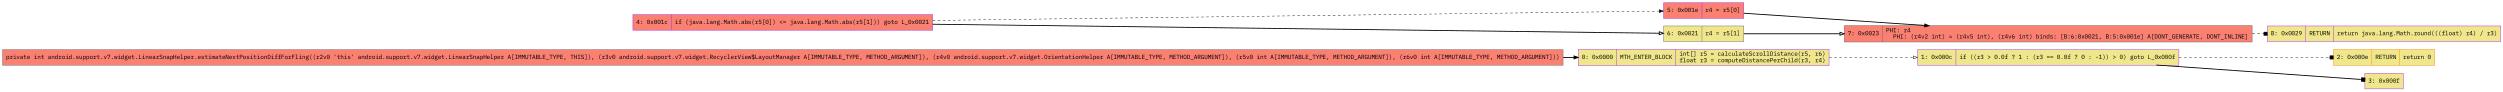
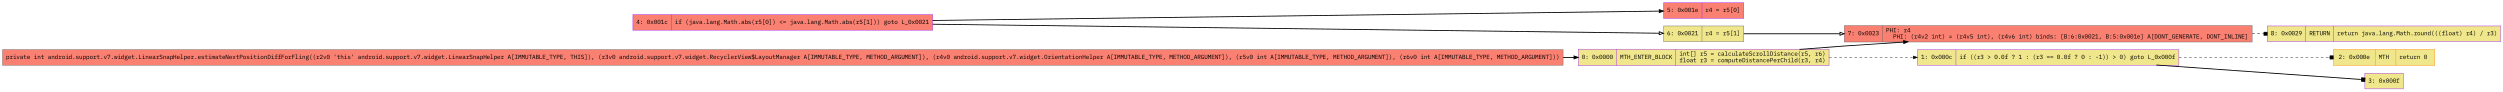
  digraph {
    fontname="IBM Plex Mono"
    rankdir=LR
    node [color=purple fillcolor=khaki fontname="IBM Plex Mono" shape=record style=filled]
    edge [arrowhead=onormal fontname="IBM Plex Mono" style=bold]
    n1 [label="{0\:\ 0x0000|MTH_ENTER_BLOCK\l|int[] r5 = calculateScrollDistance(r5, r6)\lfloat r3 = computeDistancePerChild(r3, r4)\l}"]
    n2 [label="{1\:\ 0x000c|if ((r3 \> 0.0f ? 1 : (r3 == 0.0f ? 0 : \-1)) \> 0) goto L_0x000f\l}"]
-   n3 [color=darkorange label="{2\:\ 0x000e|RETURN\l|return 0\l}"]
+   n3 [color=darkorange label="{2\:\ 0x000e|MTH\l|return 0\l}"]
    n4 [label="{3\:\ 0x000f}"]
    n5 [fillcolor=salmon label="{4\:\ 0x001c|if (java.lang.Math.abs(r5[0]) \<= java.lang.Math.abs(r5[1])) goto L_0x0021\l}"]
    n6 [fillcolor=salmon label="{5\:\ 0x001e|r4 = r5[0]\l}"]
    n7 [color=gray40 label="{6\:\ 0x0021|r4 = r5[1]\l}"]
    n8 [color=gray40 fillcolor=salmon label="{7\:\ 0x0023|PHI: r4 \l  PHI: (r4v2 int) = (r4v5 int), (r4v6 int) binds: [B:6:0x0021, B:5:0x001e] A[DONT_GENERATE, DONT_INLINE]\l}"]
    n9 [label="{8\:\ 0x0029|RETURN\l|return java.lang.Math.round(((float) r4) \/ r3)\l}"]
    n10 [color=gray40 fillcolor=salmon label="{private int android.support.v7.widget.LinearSnapHelper.estimateNextPositionDiffForFling((r2v0 'this' android.support.v7.widget.LinearSnapHelper A[IMMUTABLE_TYPE, THIS]), (r3v0 android.support.v7.widget.RecyclerView$LayoutManager A[IMMUTABLE_TYPE, METHOD_ARGUMENT]), (r4v0 android.support.v7.widget.OrientationHelper A[IMMUTABLE_TYPE, METHOD_ARGUMENT]), (r5v0 int A[IMMUTABLE_TYPE, METHOD_ARGUMENT]), (r6v0 int A[IMMUTABLE_TYPE, METHOD_ARGUMENT])) }"]
-   n1 -> n2 [style=dashed]
+   n1 -> n2 [arrowhead=normal style=dashed]
    n2 -> n3 [arrowhead=box style=dashed]
    n2 -> n4 [arrowhead=box]
-   n5 -> n6 [arrowhead=normal style=dashed]
+   n5 -> n6 [arrowhead=normal]
    n5 -> n7
-   n6 -> n8 [arrowhead=normal]
+   n1 -> n8 [arrowhead=normal]
    n7 -> n8
    n8 -> n9 [arrowhead=box style=dashed]
    n10 -> n1 [arrowhead=normal]
  }
